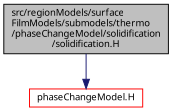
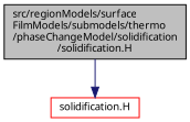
  digraph {
    fontname="Noto Sans"
    node [fontname="Noto Sans" fontsize=10 shape=record]
    n1 [color=black fillcolor=grey75 fontcolor=black height=0.2 label="src/regionModels/surface\lFilmModels/submodels/thermo\l/phaseChangeModel/solidification\l/solidification.H" style=filled width=0.4]
-   n2 [color=red height=0.2 label="phaseChangeModel.H" width=0.4]
+   n2 [color=red height=0.2 label="solidification.H" width=0.4]
    n1 -> n2 [color=midnightblue fontname="Noto Sans" fontsize=10 labelfontname=Helvetica labelfontsize=10 style=solid]
  }
